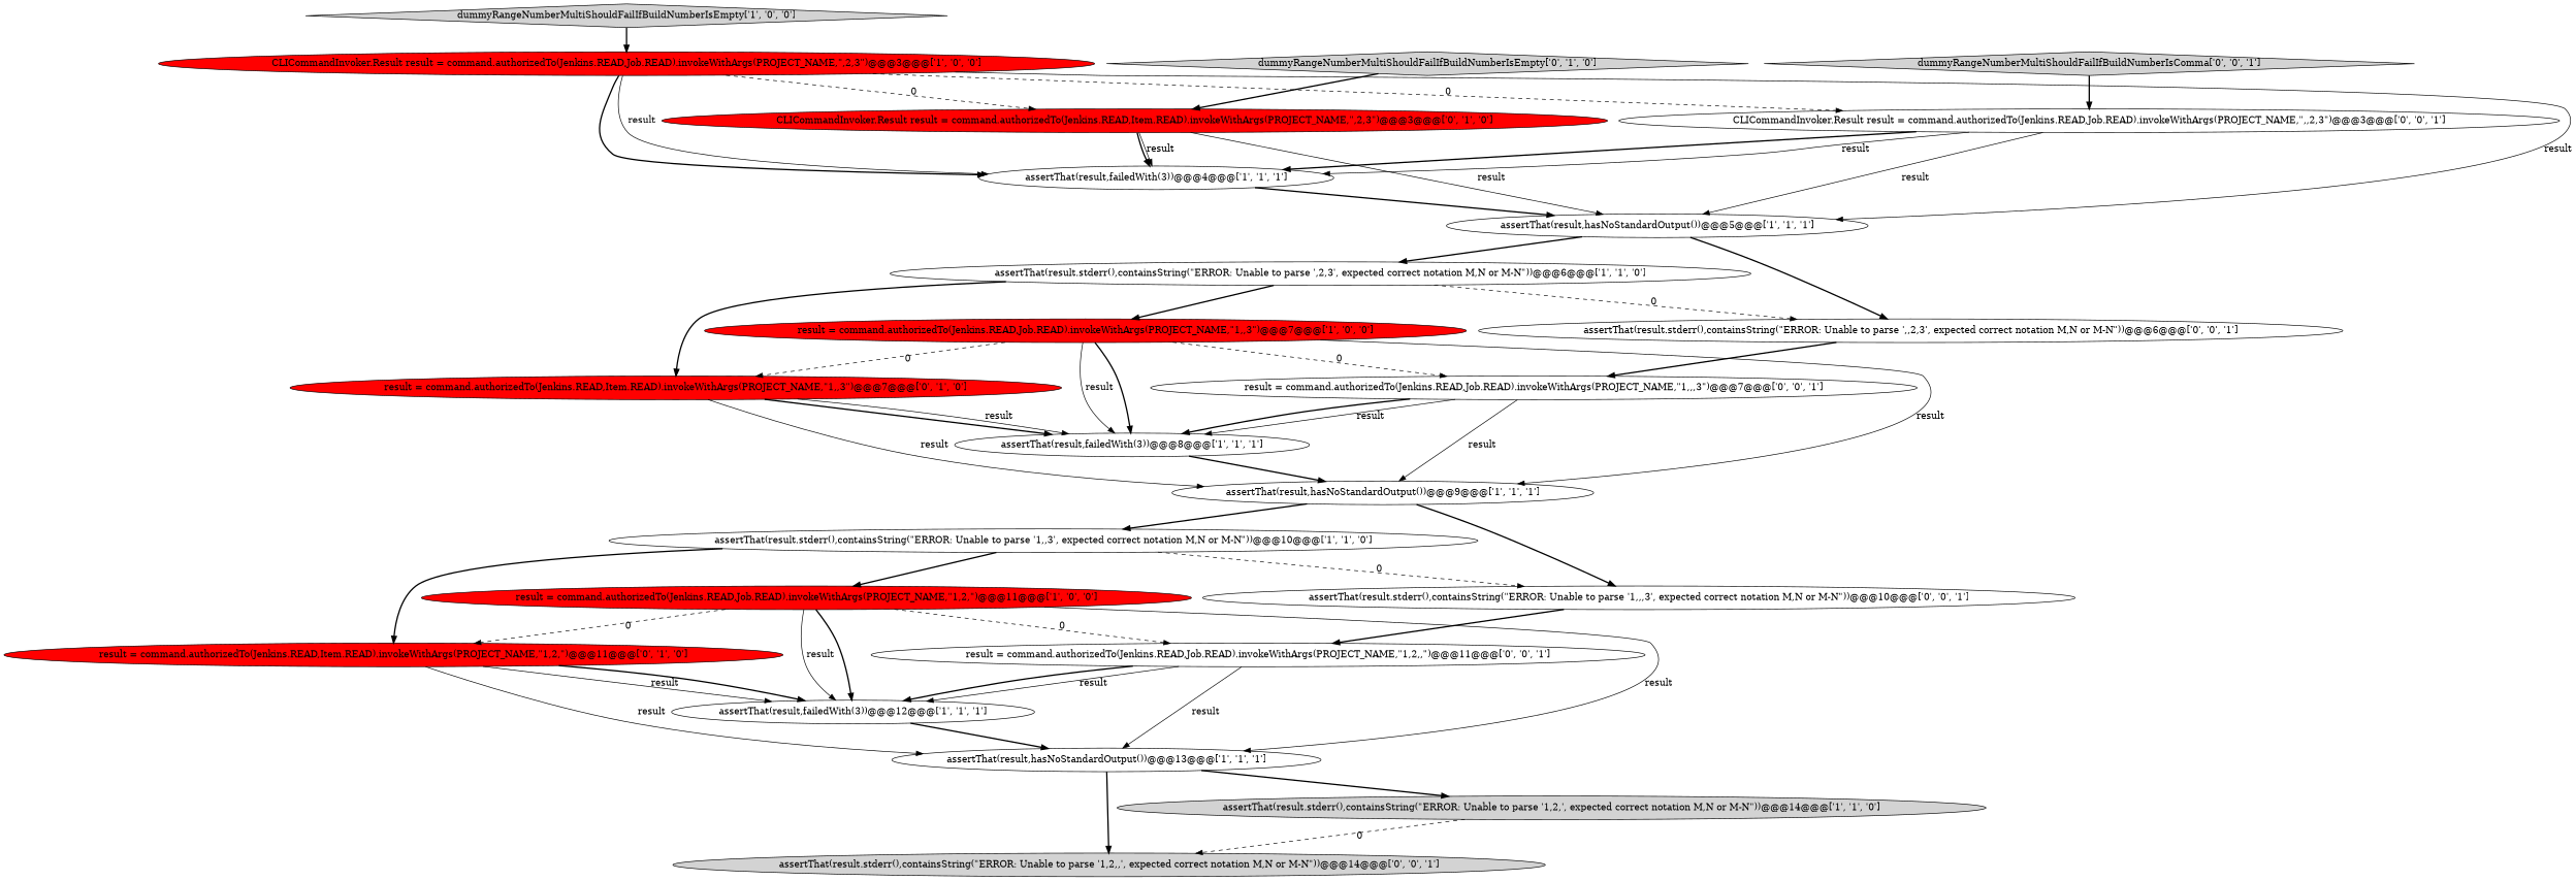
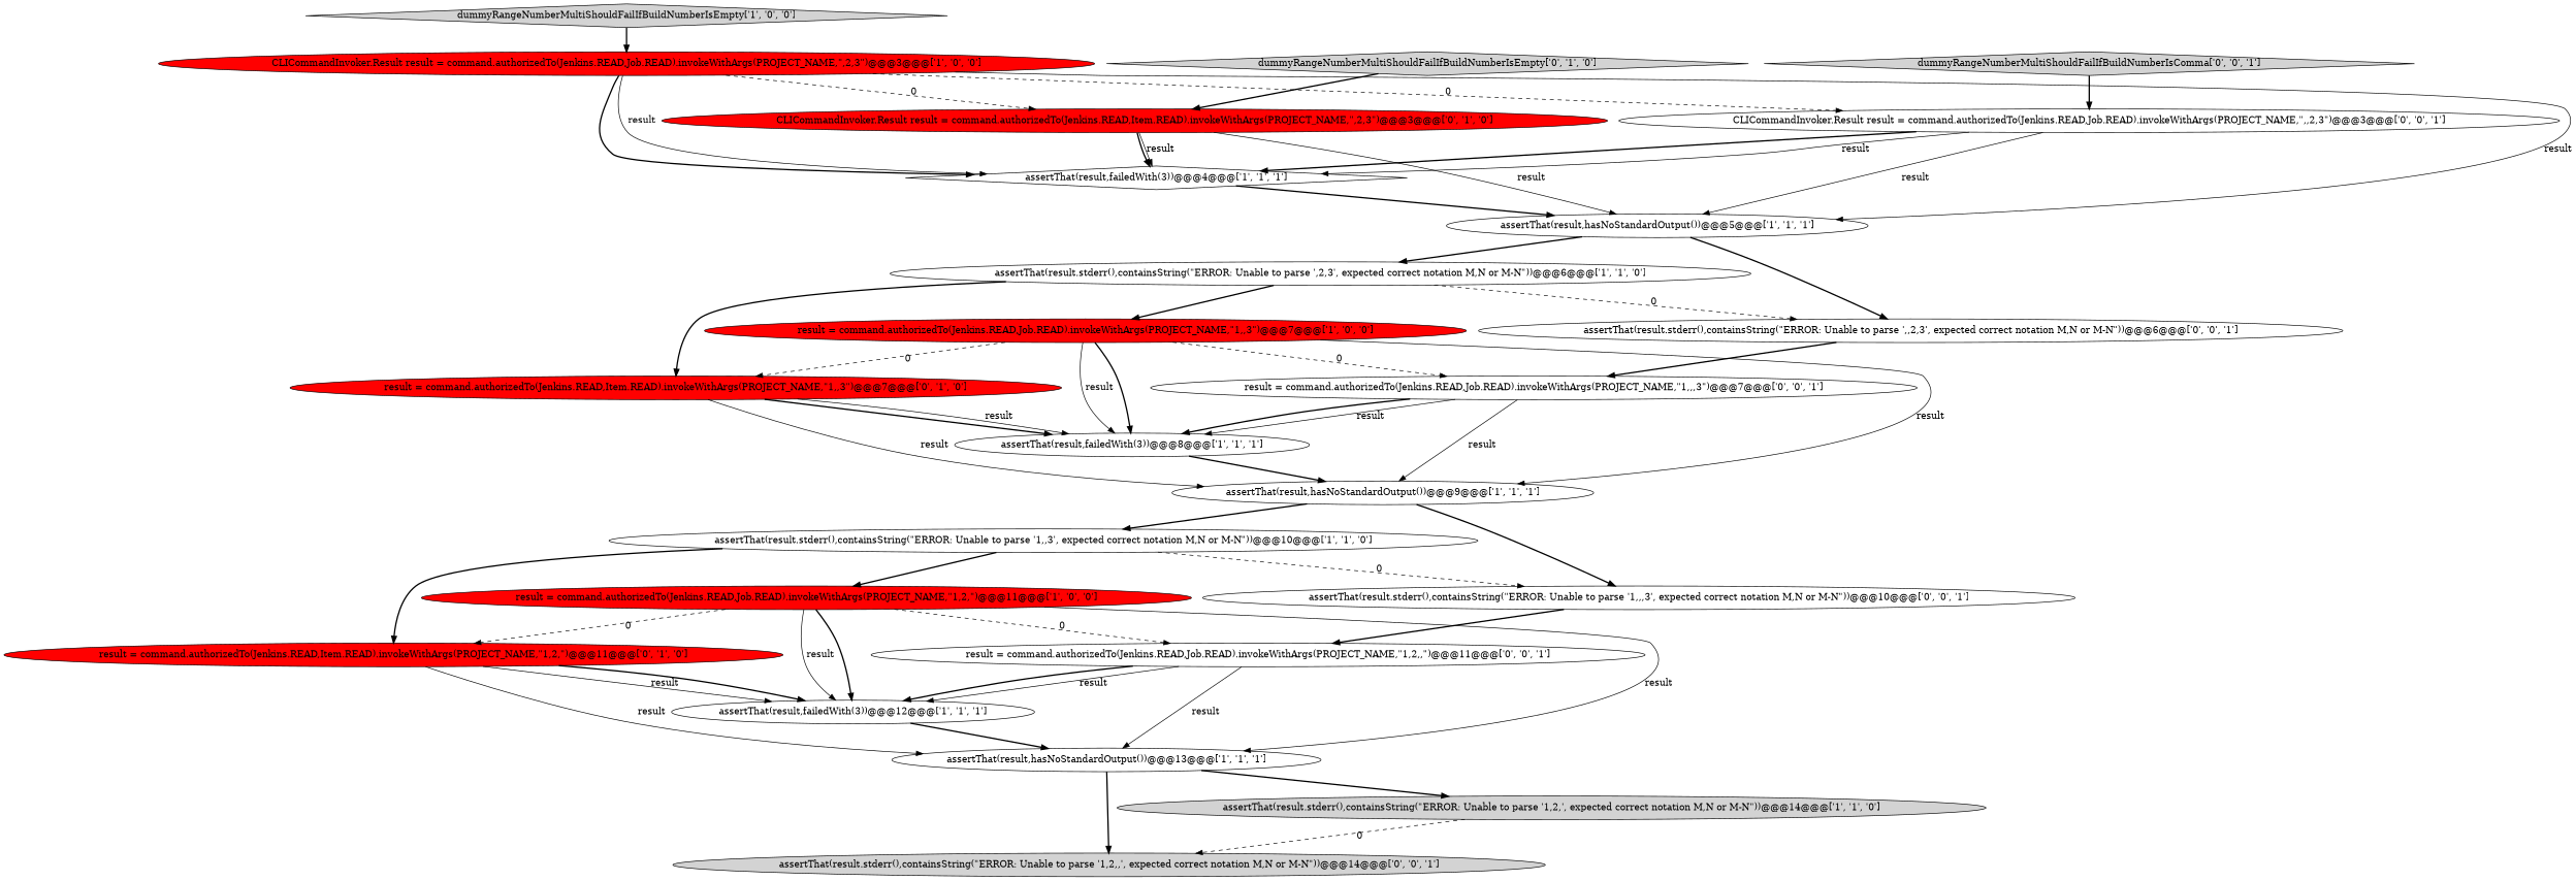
  digraph {
    node [fillcolor=white shape=ellipse style=filled]
    edge [style=bold]
-   n1 [label="assertThat(result,failedWith(3))@@@4@@@['1', '1', '1']"]
+   n1 [label="assertThat(result,failedWith(3))@@@4@@@['1', '1', '1']" shape=diamond]
    n2 [label="assertThat(result,hasNoStandardOutput())@@@5@@@['1', '1', '1']"]
    n3 [label="assertThat(result,failedWith(3))@@@8@@@['1', '1', '1']"]
    n4 [label="assertThat(result,hasNoStandardOutput())@@@9@@@['1', '1', '1']"]
    n5 [fillcolor=red label="result = command.authorizedTo(Jenkins.READ,Job.READ).invokeWithArgs(PROJECT_NAME,\"1,2,\")@@@11@@@['1', '0', '0']"]
    n6 [label="assertThat(result,hasNoStandardOutput())@@@13@@@['1', '1', '1']"]
    n7 [label="result = command.authorizedTo(Jenkins.READ,Job.READ).invokeWithArgs(PROJECT_NAME,\"1,2,,\")@@@11@@@['0', '0', '1']"]
    n8 [fillcolor=red label="result = command.authorizedTo(Jenkins.READ,Item.READ).invokeWithArgs(PROJECT_NAME,\"1,2,\")@@@11@@@['0', '1', '0']"]
    n9 [label="assertThat(result,failedWith(3))@@@12@@@['1', '1', '1']"]
    n10 [fillcolor=lightgray label="assertThat(result.stderr(),containsString(\"ERROR: Unable to parse '1,2,', expected correct notation M,N or M-N\"))@@@14@@@['1', '1', '0']"]
    n11 [fillcolor=lightgray label="assertThat(result.stderr(),containsString(\"ERROR: Unable to parse '1,2,,', expected correct notation M,N or M-N\"))@@@14@@@['0', '0', '1']"]
    n12 [label="result = command.authorizedTo(Jenkins.READ,Job.READ).invokeWithArgs(PROJECT_NAME,\"1,,,3\")@@@7@@@['0', '0', '1']"]
    n13 [label="assertThat(result.stderr(),containsString(\"ERROR: Unable to parse '1,,3', expected correct notation M,N or M-N\"))@@@10@@@['1', '1', '0']"]
    n14 [label="assertThat(result.stderr(),containsString(\"ERROR: Unable to parse '1,,,3', expected correct notation M,N or M-N\"))@@@10@@@['0', '0', '1']"]
    n15 [label="CLICommandInvoker.Result result = command.authorizedTo(Jenkins.READ,Job.READ).invokeWithArgs(PROJECT_NAME,\",,2,3\")@@@3@@@['0', '0', '1']"]
    n16 [fillcolor=red label="result = command.authorizedTo(Jenkins.READ,Item.READ).invokeWithArgs(PROJECT_NAME,\"1,,3\")@@@7@@@['0', '1', '0']"]
    n17 [fillcolor=red label="result = command.authorizedTo(Jenkins.READ,Job.READ).invokeWithArgs(PROJECT_NAME,\"1,,3\")@@@7@@@['1', '0', '0']"]
    n18 [fillcolor=lightgray label="dummyRangeNumberMultiShouldFailIfBuildNumberIsComma['0', '0', '1']" shape=diamond]
    n19 [fillcolor=red label="CLICommandInvoker.Result result = command.authorizedTo(Jenkins.READ,Item.READ).invokeWithArgs(PROJECT_NAME,\",2,3\")@@@3@@@['0', '1', '0']"]
    n20 [label="assertThat(result.stderr(),containsString(\"ERROR: Unable to parse ',,2,3', expected correct notation M,N or M-N\"))@@@6@@@['0', '0', '1']"]
    n21 [fillcolor=lightgray label="dummyRangeNumberMultiShouldFailIfBuildNumberIsEmpty['0', '1', '0']" shape=diamond]
    n22 [fillcolor=lightgray label="dummyRangeNumberMultiShouldFailIfBuildNumberIsEmpty['1', '0', '0']" shape=diamond]
    n23 [fillcolor=red label="CLICommandInvoker.Result result = command.authorizedTo(Jenkins.READ,Job.READ).invokeWithArgs(PROJECT_NAME,\",2,3\")@@@3@@@['1', '0', '0']"]
    n24 [label="assertThat(result.stderr(),containsString(\"ERROR: Unable to parse ',2,3', expected correct notation M,N or M-N\"))@@@6@@@['1', '1', '0']"]
    n1 -> n2
    n2 -> n20
    n2 -> n24
    n3 -> n4
    n4 -> n13
    n4 -> n14
    n5 -> n6 [label=result style=solid]
    n5 -> n7 [label=0 style=dashed]
    n5 -> n8 [label=0 style=dashed]
    n5 -> n9
    n5 -> n9 [label=result style=solid]
    n6 -> n10
    n6 -> n11
    n7 -> n6 [label=result style=solid]
    n7 -> n9 [label=result style=solid]
    n7 -> n9
    n8 -> n6 [label=result style=solid]
    n8 -> n9 [label=result style=solid]
    n8 -> n9
    n9 -> n6
    n10 -> n11 [label=0 style=dashed]
    n12 -> n3 [label=result style=solid]
    n12 -> n3
    n12 -> n4 [label=result style=solid]
    n13 -> n5
    n13 -> n8
    n13 -> n14 [label=0 style=dashed]
    n14 -> n7
    n15 -> n1 [label=result style=solid]
    n15 -> n1
    n15 -> n2 [label=result style=solid]
    n16 -> n3
    n16 -> n3 [label=result style=solid]
    n16 -> n4 [label=result style=solid]
    n17 -> n3
    n17 -> n3 [label=result style=solid]
    n17 -> n4 [label=result style=solid]
    n17 -> n12 [label=0 style=dashed]
    n17 -> n16 [label=0 style=dashed]
    n18 -> n15
    n19 -> n1
    n19 -> n1 [label=result style=solid]
    n19 -> n2 [label=result style=solid]
    n20 -> n12
    n21 -> n19
    n22 -> n23
    n23 -> n1
    n23 -> n1 [label=result style=solid]
    n23 -> n2 [label=result style=solid]
    n23 -> n15 [label=0 style=dashed]
    n23 -> n19 [label=0 style=dashed]
    n24 -> n16
    n24 -> n17
    n24 -> n20 [label=0 style=dashed]
  }
